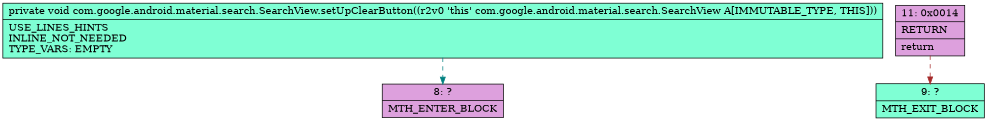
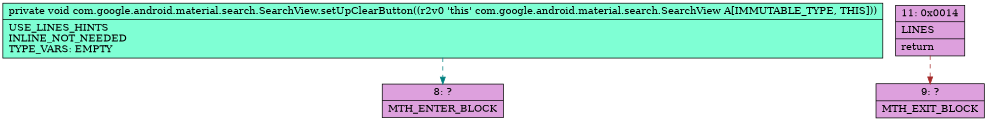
  digraph {
    fontname="DejaVu Serif"
    node [fillcolor=plum fontname="DejaVu Serif" shape=record style=filled]
    edge [fontname="DejaVu Serif" style=dashed]
    n1 [label="{8\:\ ?|MTH_ENTER_BLOCK\l}"]
-   n2 [label="{11\:\ 0x0014|RETURN\l|return\l}"]
-   n3 [fillcolor=aquamarine label="{9\:\ ?|MTH_EXIT_BLOCK\l}"]
+   n2 [label="{11\:\ 0x0014|LINES\l|return\l}"]
+   n3 [label="{9\:\ ?|MTH_EXIT_BLOCK\l}"]
    n4 [fillcolor=aquamarine label="{private void com.google.android.material.search.SearchView.setUpClearButton((r2v0 'this' com.google.android.material.search.SearchView A[IMMUTABLE_TYPE, THIS]))  | USE_LINES_HINTS\lINLINE_NOT_NEEDED\lTYPE_VARS: EMPTY\l}"]
    n2 -> n3 [color=brown]
    n4 -> n1 [color=teal]
  }
